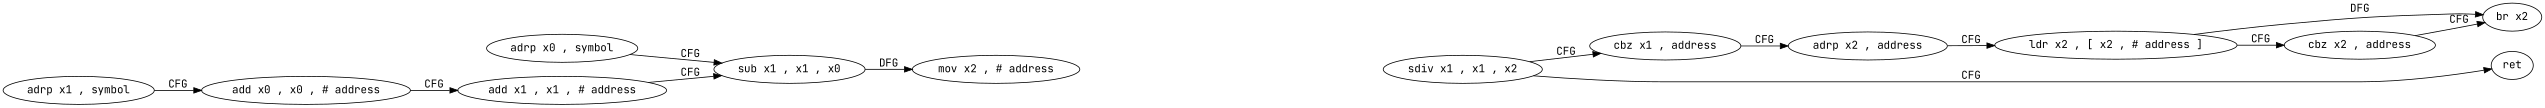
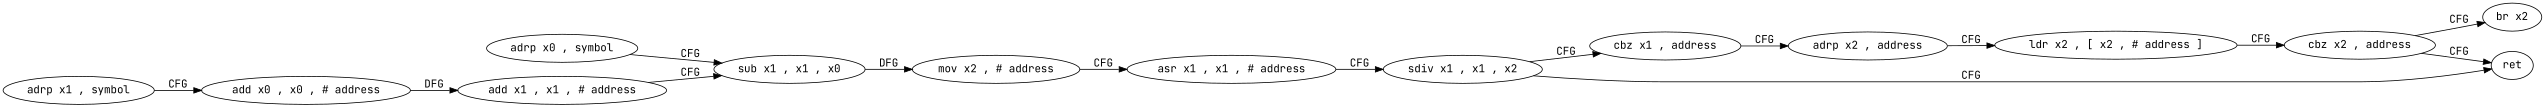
  digraph {
    fontname="JetBrains Mono"
    rankdir=LR
    node [fontname="JetBrains Mono"]
    edge [fontname="JetBrains Mono"]
    n1 [label="adrp x0 , symbol"]
    n2 [label="sub x1 , x1 , x0"]
    n3 [label="adrp x1 , symbol"]
    n4 [label="add x0 , x0 , # address"]
    n5 [label="add x1 , x1 , # address"]
    n6 [label="mov x2 , # address"]
+   n7 [label="asr x1 , x1 , # address"]
    n8 [label="sdiv x1 , x1 , x2"]
    n9 [label="cbz x1 , address"]
    n10 [label=ret]
    n11 [label="adrp x2 , address"]
    n12 [label="ldr x2 , [ x2 , # address ]"]
    n13 [label="cbz x2 , address"]
    n14 [label="br x2"]
    n1 -> n2 [label=CFG]
    n2 -> n6 [label=DFG]
    n3 -> n4 [label=CFG]
-   n4 -> n5 [label=CFG]
+   n4 -> n5 [label=DFG]
    n5 -> n2 [label=CFG]
+   n6 -> n7 [label=CFG]
+   n7 -> n8 [label=CFG]
    n8 -> n9 [label=CFG]
    n8 -> n10 [label=CFG]
    n9 -> n11 [label=CFG]
    n11 -> n12 [label=CFG]
    n12 -> n13 [label=CFG]
-   n12 -> n14 [label=DFG]
+   n13 -> n10 [label=CFG]
    n13 -> n14 [label=CFG]
  }
